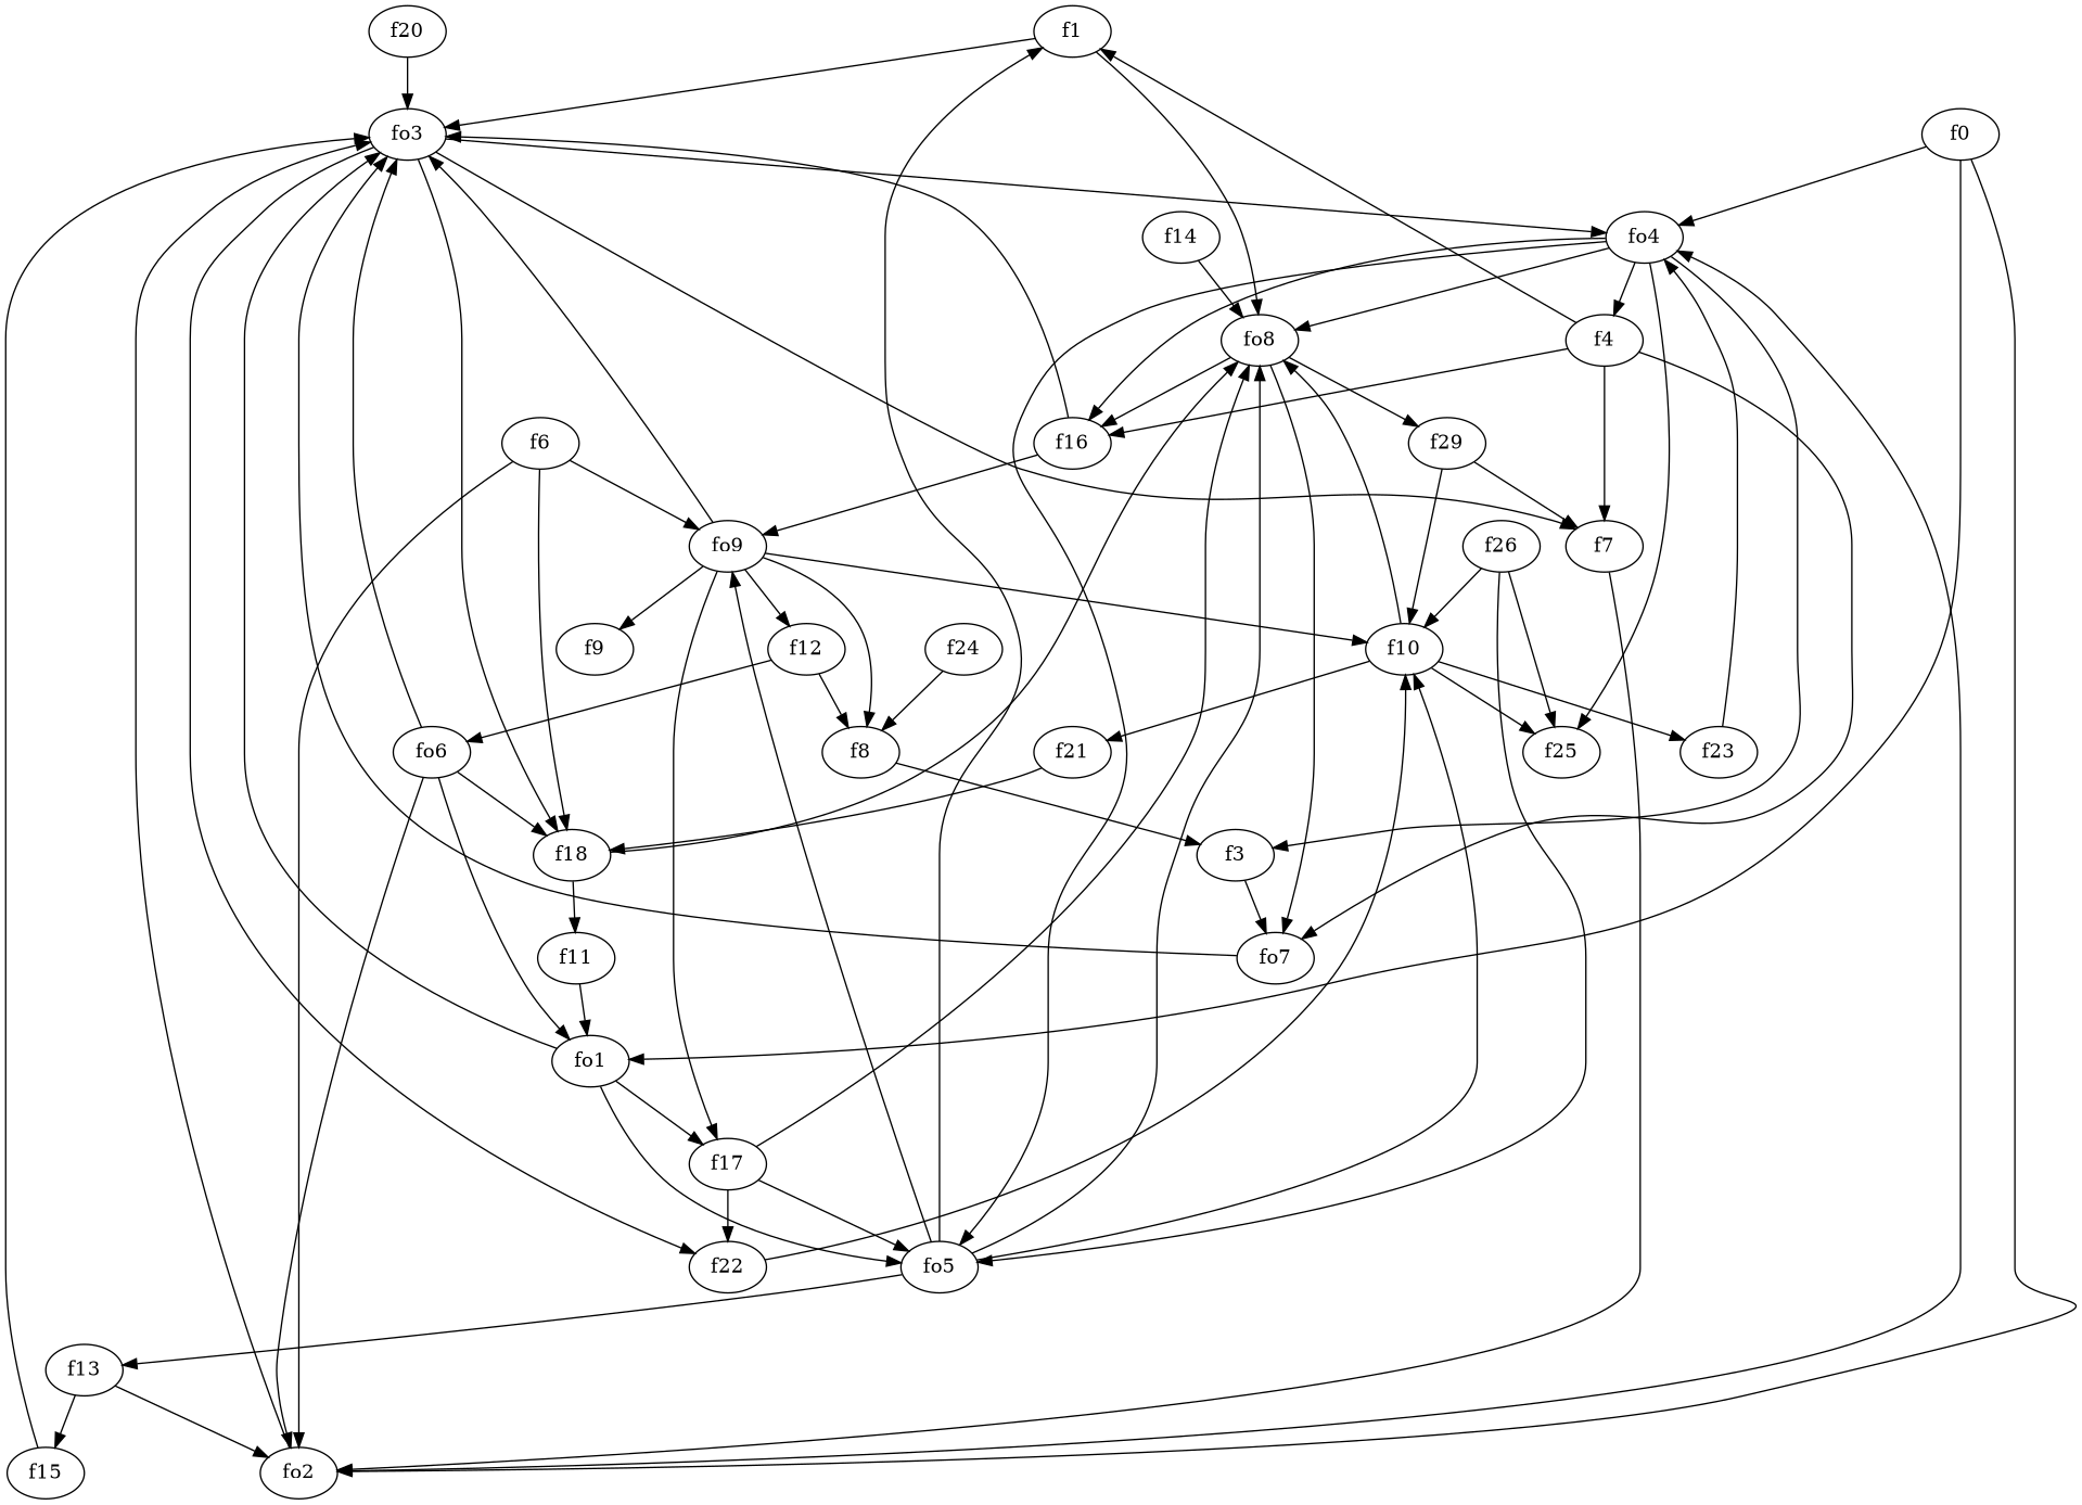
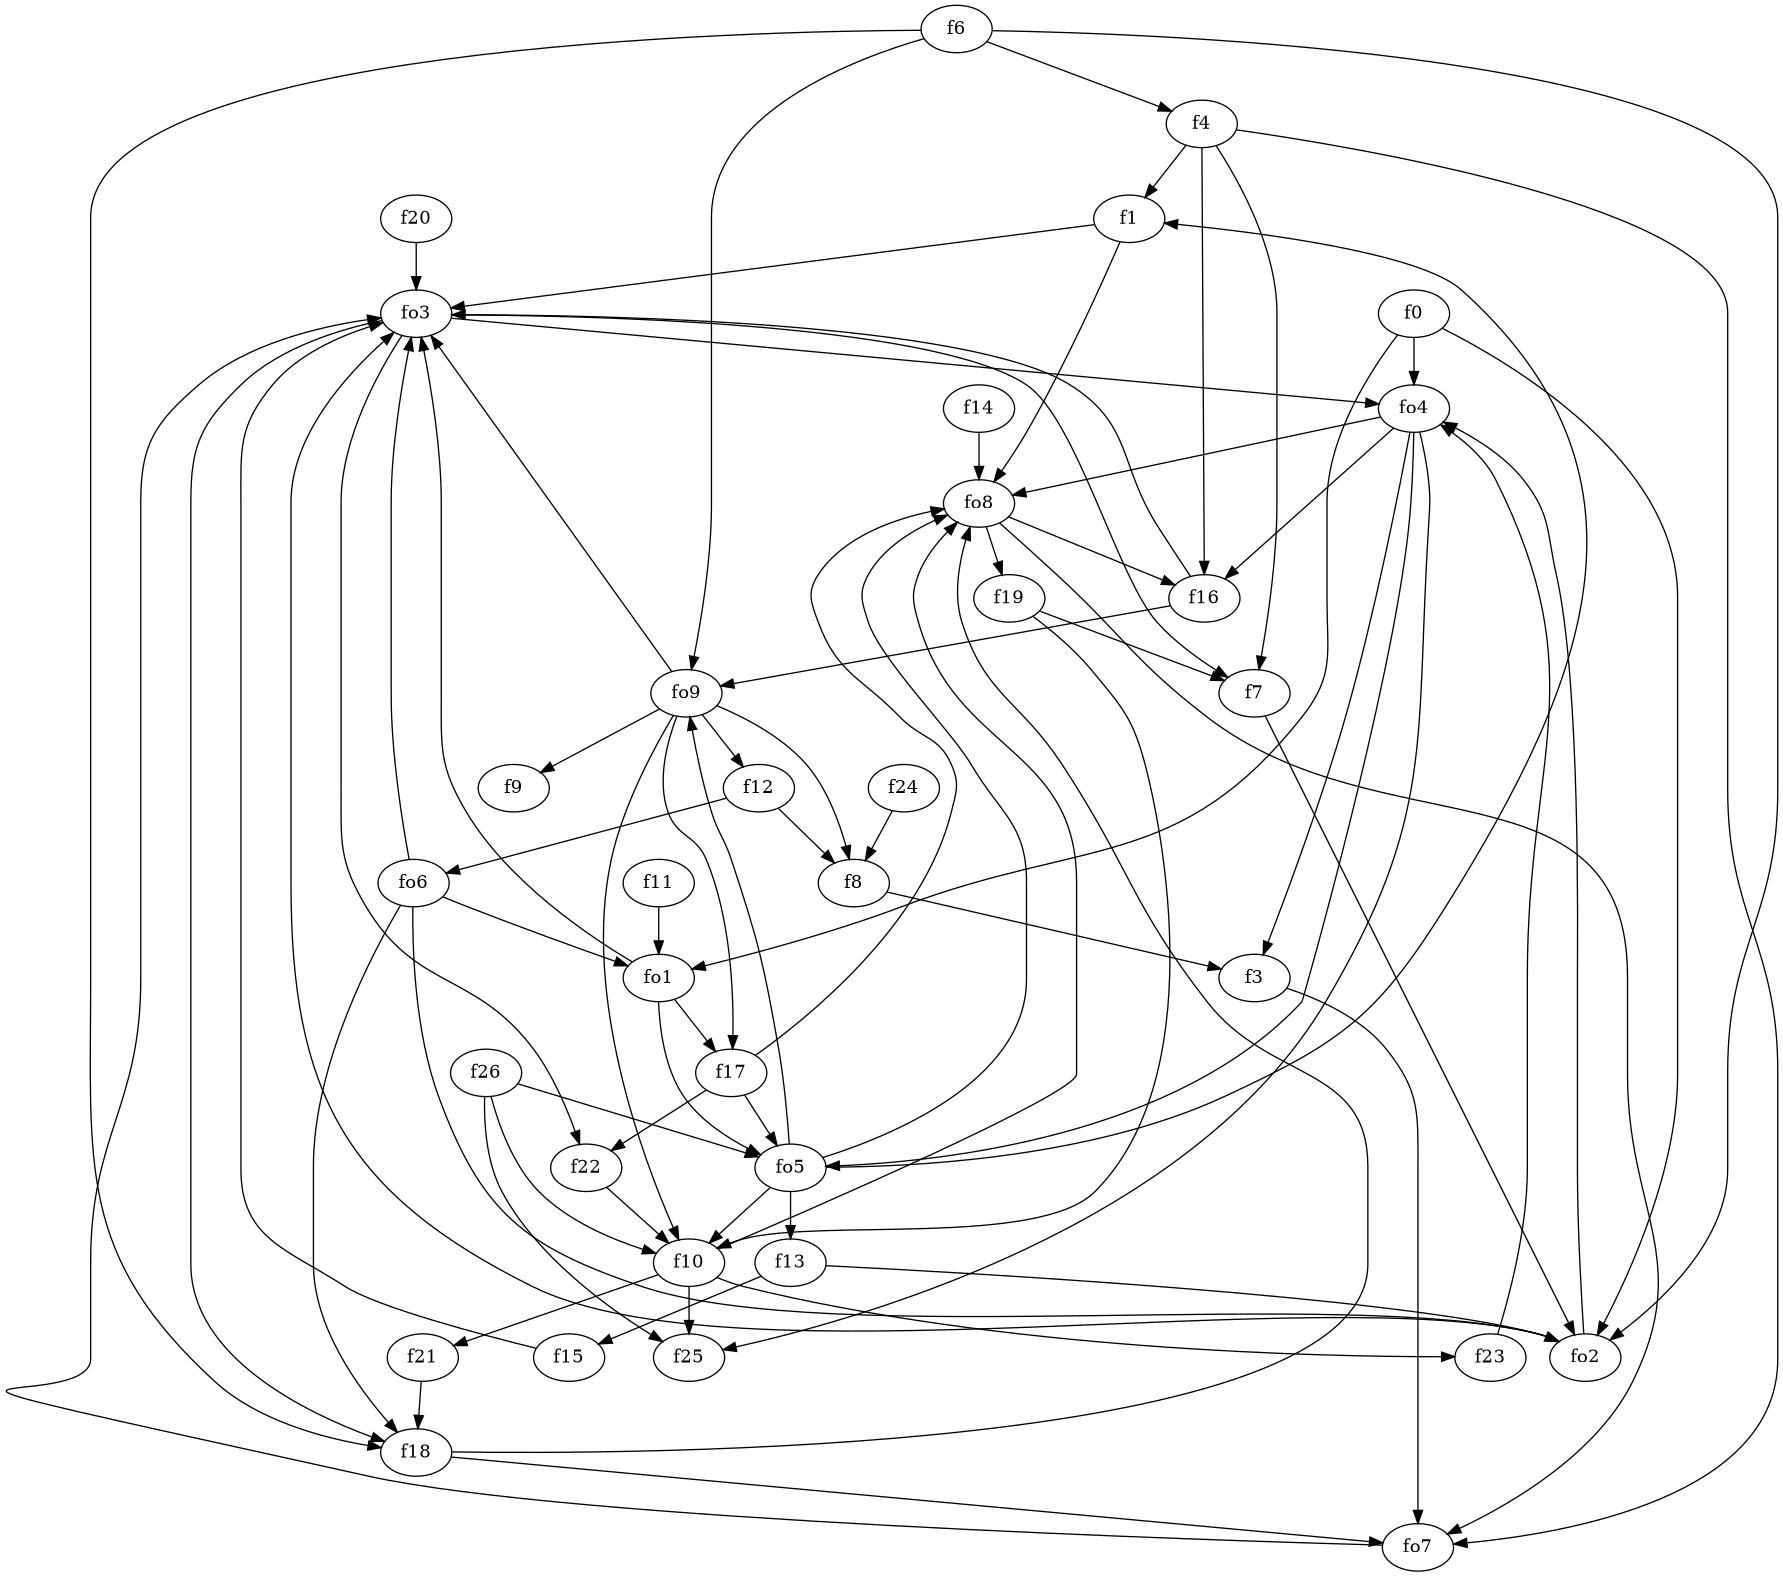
  strict digraph {
    edge [weight=2]
    f1
    fo3
    fo8
    fo4
    f7
    f18
    f22
    fo7
    f16
-   f19 [label=f29]
+   f19
    f15
    f3
    f25
    fo5
    f4
    fo2
    fo9
    n18 [label=f0]
    fo1
    f17
    f6
    f11
    f8
    f9
    f12
    f10
    fo6
    f21
    f23
    f13
    f14
    f20
    f24
    f26
    f1 -> fo3
    f1 -> fo8
    fo3 -> fo4
    fo3 -> f7
    fo3 -> f18
    fo3 -> f22
    fo8 -> fo7
    fo8 -> f16
    fo8 -> f19
    fo4 -> fo8
    fo4 -> f16
    fo4 -> f3
    fo4 -> f25
    fo4 -> fo5
    f7 -> fo2
    f18 -> fo8
-   f18 -> f11
+   f18 -> fo7
    f22 -> f10
    fo7 -> fo3
    f16 -> fo3
    f16 -> fo9
    f19 -> f7
    f19 -> f10
    f15 -> fo3
    f3 -> fo7
    fo5 -> f1
    fo5 -> fo8
    fo5 -> fo9
    fo5 -> f10
    fo5 -> f13
    f4 -> f1
    f4 -> f7
    f4 -> fo7
    f4 -> f16
    fo2 -> fo3
    fo2 -> fo4
    fo9 -> fo3
    fo9 -> f17
    fo9 -> f8
    fo9 -> f9
    fo9 -> f12
    fo9 -> f10
    n18 -> fo4
    n18 -> fo2
    n18 -> fo1
    fo1 -> fo3
    fo1 -> fo5
    fo1 -> f17
    f17 -> fo8
    f17 -> f22
    f17 -> fo5
    f6 -> f18
-   fo4 -> f4
+   f6 -> f4
    f6 -> fo2
    f6 -> fo9
    f11 -> fo1
    f8 -> f3
    f12 -> f8
    f12 -> fo6
    f10 -> fo8
    f10 -> f25
    f10 -> f21
    f10 -> f23
    fo6 -> fo3
    fo6 -> f18
    fo6 -> fo2
    fo6 -> fo1
    f21 -> f18
    f23 -> fo4
    f13 -> f15
    f13 -> fo2
    f14 -> fo8
    f20 -> fo3
    f24 -> f8
    f26 -> f25
    f26 -> fo5
    f26 -> f10
  }
